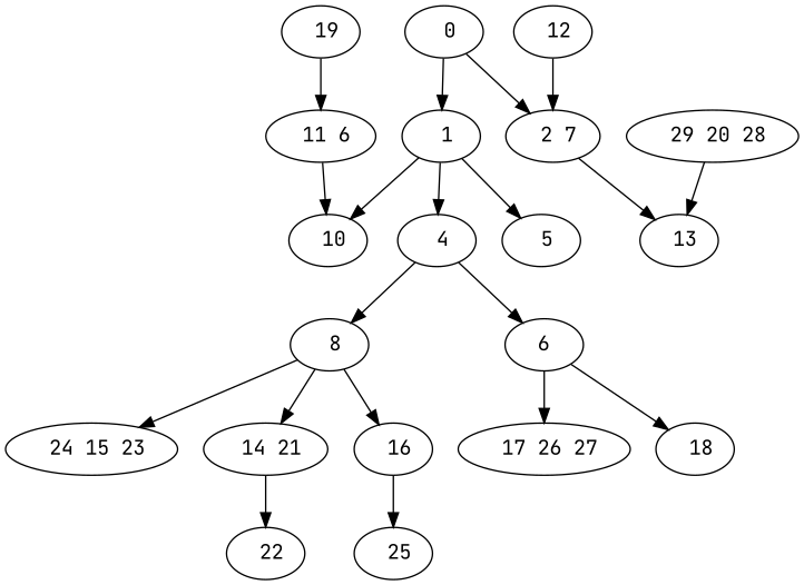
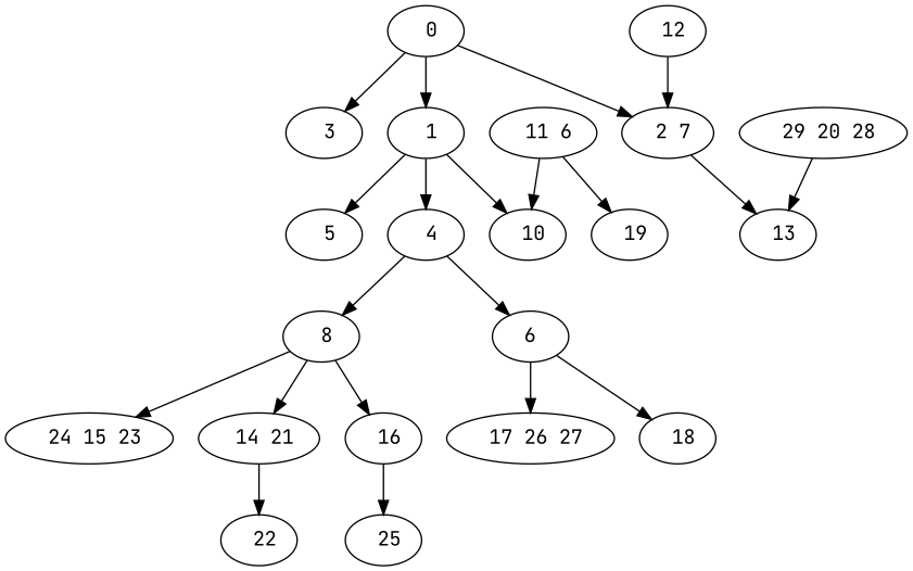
  digraph {
    fontname="JetBrains Mono"
    node [fontname="JetBrains Mono"]
    edge [fontname="JetBrains Mono"]
    " 0"
    " 1"
+   " 3"
    " 2 7"
    " 4"
    " 5"
    " 10"
    " 13"
    " 8"
    n10 [label=6]
    " 11 6"
    " 19"
    " 12"
    " 14 21"
    " 16"
    " 24 15 23"
    " 18"
    " 17 26 27"
    " 29 20 28"
    " 22"
    " 25"
    " 0" -> " 1"
+   " 0" -> " 3"
    " 0" -> " 2 7"
    " 1" -> " 4"
    " 1" -> " 5"
    " 1" -> " 10"
    " 2 7" -> " 13"
    " 4" -> " 8"
    " 4" -> n10
    " 8" -> " 14 21"
    " 8" -> " 16"
    " 8" -> " 24 15 23"
    n10 -> " 18"
    n10 -> " 17 26 27"
    " 11 6" -> " 10"
-   " 19" -> " 11 6"
+   " 11 6" -> " 19"
    " 12" -> " 2 7"
    " 14 21" -> " 22"
    " 16" -> " 25"
    " 29 20 28" -> " 13"
  }
